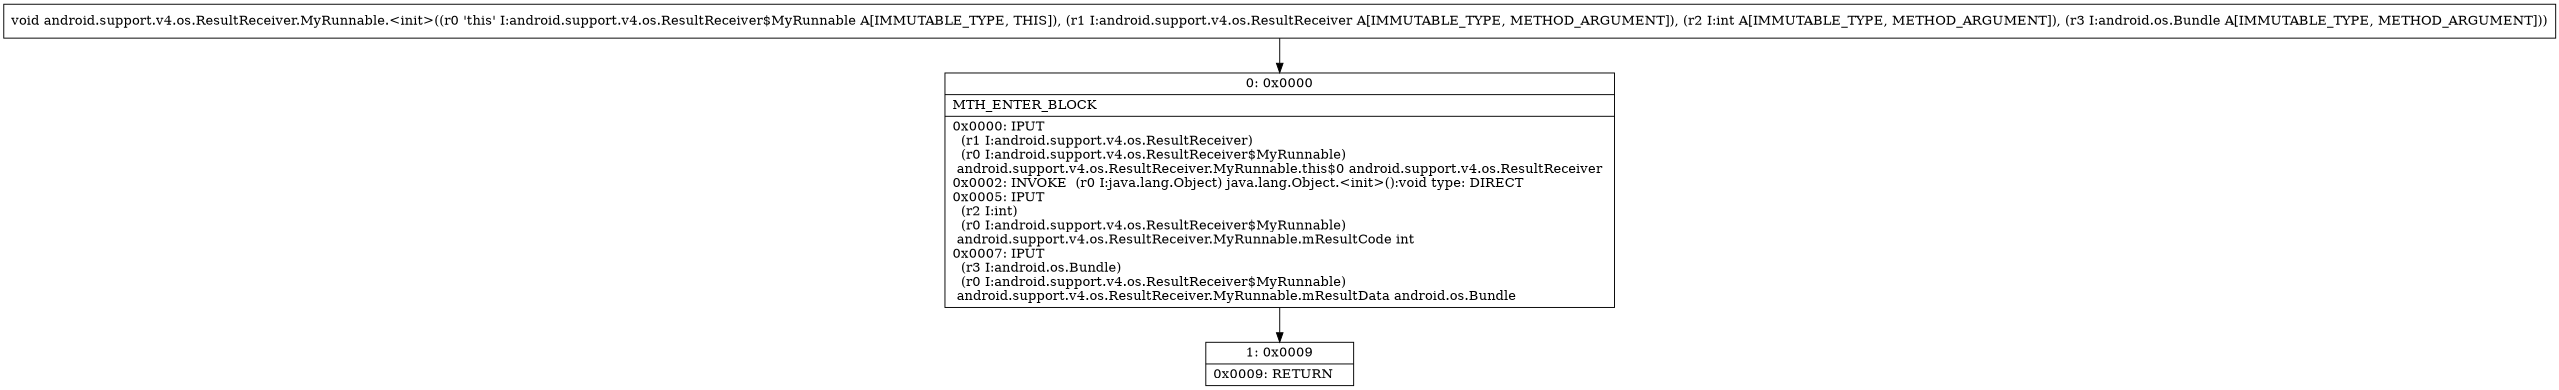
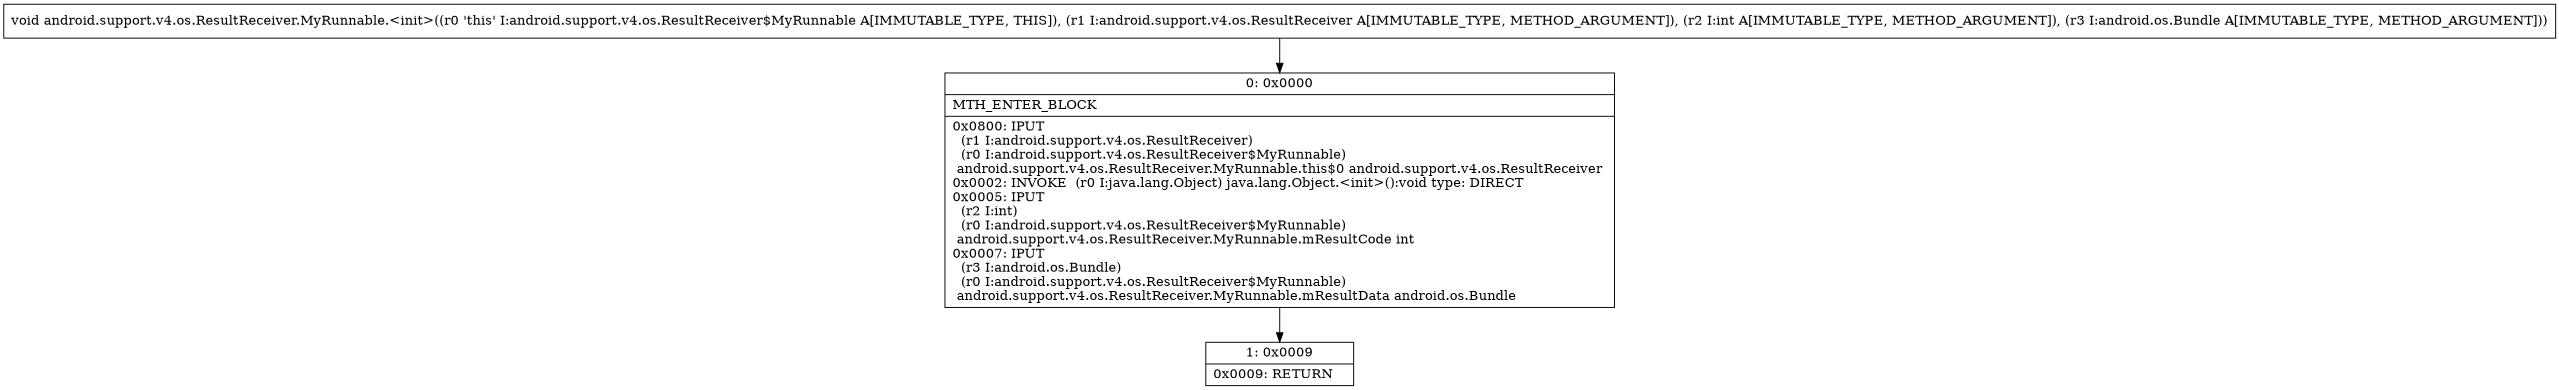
  digraph {
    node [shape=record]
-   n1 [label="{0\:\ 0x0000|MTH_ENTER_BLOCK\l|0x0000: IPUT  \l  (r1 I:android.support.v4.os.ResultReceiver)\l  (r0 I:android.support.v4.os.ResultReceiver$MyRunnable)\l android.support.v4.os.ResultReceiver.MyRunnable.this$0 android.support.v4.os.ResultReceiver \l0x0002: INVOKE  (r0 I:java.lang.Object) java.lang.Object.\<init\>():void type: DIRECT \l0x0005: IPUT  \l  (r2 I:int)\l  (r0 I:android.support.v4.os.ResultReceiver$MyRunnable)\l android.support.v4.os.ResultReceiver.MyRunnable.mResultCode int \l0x0007: IPUT  \l  (r3 I:android.os.Bundle)\l  (r0 I:android.support.v4.os.ResultReceiver$MyRunnable)\l android.support.v4.os.ResultReceiver.MyRunnable.mResultData android.os.Bundle \l}"]
+   n1 [label="{0\:\ 0x0000|MTH_ENTER_BLOCK\l|0x0800: IPUT  \l  (r1 I:android.support.v4.os.ResultReceiver)\l  (r0 I:android.support.v4.os.ResultReceiver$MyRunnable)\l android.support.v4.os.ResultReceiver.MyRunnable.this$0 android.support.v4.os.ResultReceiver \l0x0002: INVOKE  (r0 I:java.lang.Object) java.lang.Object.\<init\>():void type: DIRECT \l0x0005: IPUT  \l  (r2 I:int)\l  (r0 I:android.support.v4.os.ResultReceiver$MyRunnable)\l android.support.v4.os.ResultReceiver.MyRunnable.mResultCode int \l0x0007: IPUT  \l  (r3 I:android.os.Bundle)\l  (r0 I:android.support.v4.os.ResultReceiver$MyRunnable)\l android.support.v4.os.ResultReceiver.MyRunnable.mResultData android.os.Bundle \l}"]
    n2 [label="{1\:\ 0x0009|0x0009: RETURN   \l}"]
    n3 [label="{void android.support.v4.os.ResultReceiver.MyRunnable.\<init\>((r0 'this' I:android.support.v4.os.ResultReceiver$MyRunnable A[IMMUTABLE_TYPE, THIS]), (r1 I:android.support.v4.os.ResultReceiver A[IMMUTABLE_TYPE, METHOD_ARGUMENT]), (r2 I:int A[IMMUTABLE_TYPE, METHOD_ARGUMENT]), (r3 I:android.os.Bundle A[IMMUTABLE_TYPE, METHOD_ARGUMENT])) }"]
    n1 -> n2
    n3 -> n1
  }
